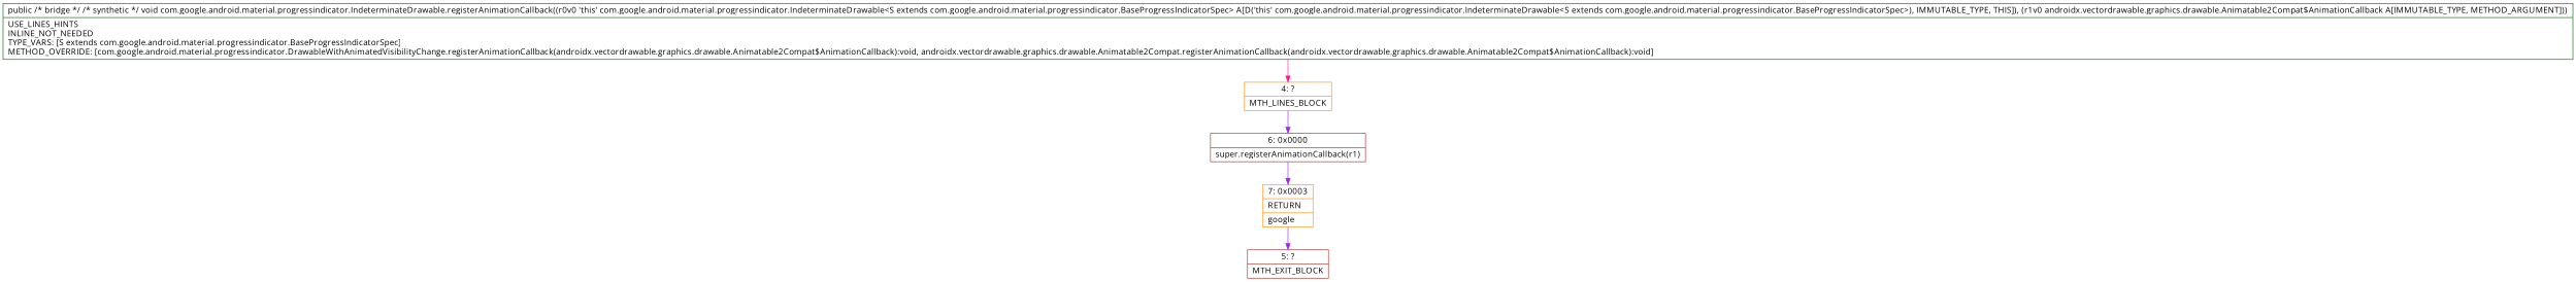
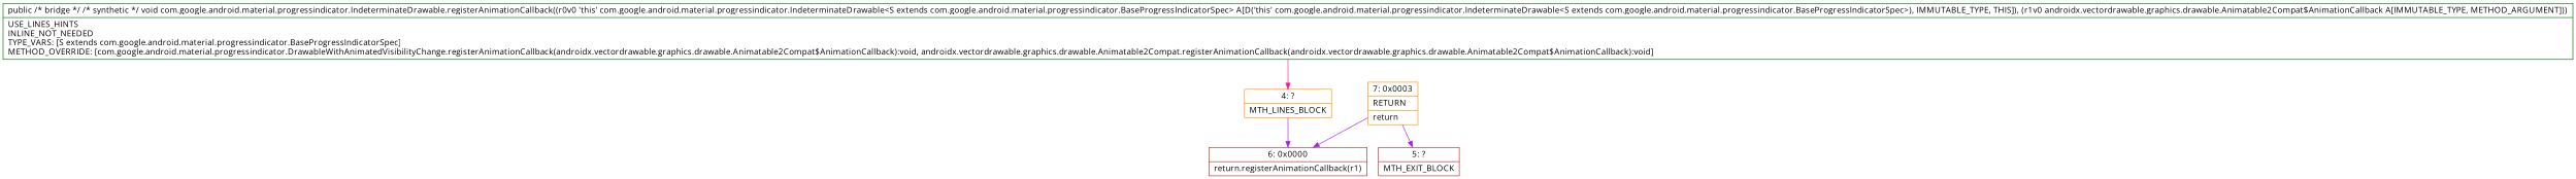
  digraph {
    fontname="Open Sans"
    node [color=darkorange fontname="Open Sans" shape=record]
    edge [color=purple fontname="Open Sans"]
    n1 [label="{4\:\ ?|MTH_LINES_BLOCK\l}"]
-   n2 [color=brown label="{6\:\ 0x0000|super.registerAnimationCallback(r1)\l}"]
-   n3 [label="{7\:\ 0x0003|RETURN\l|google\l}"]
+   n2 [color=brown label="{6\:\ 0x0000|return.registerAnimationCallback(r1)\l}"]
+   n3 [label="{7\:\ 0x0003|RETURN\l|return\l}"]
    n4 [color=brown label="{5\:\ ?|MTH_EXIT_BLOCK\l}"]
    n5 [color=darkgreen label="{public \/* bridge *\/ \/* synthetic *\/ void com.google.android.material.progressindicator.IndeterminateDrawable.registerAnimationCallback((r0v0 'this' com.google.android.material.progressindicator.IndeterminateDrawable\<S extends com.google.android.material.progressindicator.BaseProgressIndicatorSpec\> A[D('this' com.google.android.material.progressindicator.IndeterminateDrawable\<S extends com.google.android.material.progressindicator.BaseProgressIndicatorSpec\>), IMMUTABLE_TYPE, THIS]), (r1v0 androidx.vectordrawable.graphics.drawable.Animatable2Compat$AnimationCallback A[IMMUTABLE_TYPE, METHOD_ARGUMENT]))  | USE_LINES_HINTS\lINLINE_NOT_NEEDED\lTYPE_VARS: [S extends com.google.android.material.progressindicator.BaseProgressIndicatorSpec]\lMETHOD_OVERRIDE: [com.google.android.material.progressindicator.DrawableWithAnimatedVisibilityChange.registerAnimationCallback(androidx.vectordrawable.graphics.drawable.Animatable2Compat$AnimationCallback):void, androidx.vectordrawable.graphics.drawable.Animatable2Compat.registerAnimationCallback(androidx.vectordrawable.graphics.drawable.Animatable2Compat$AnimationCallback):void]\l}"]
    n1 -> n2
-   n2 -> n3
+   n3 -> n2
    n3 -> n4
    n5 -> n1 [color=deeppink]
  }
